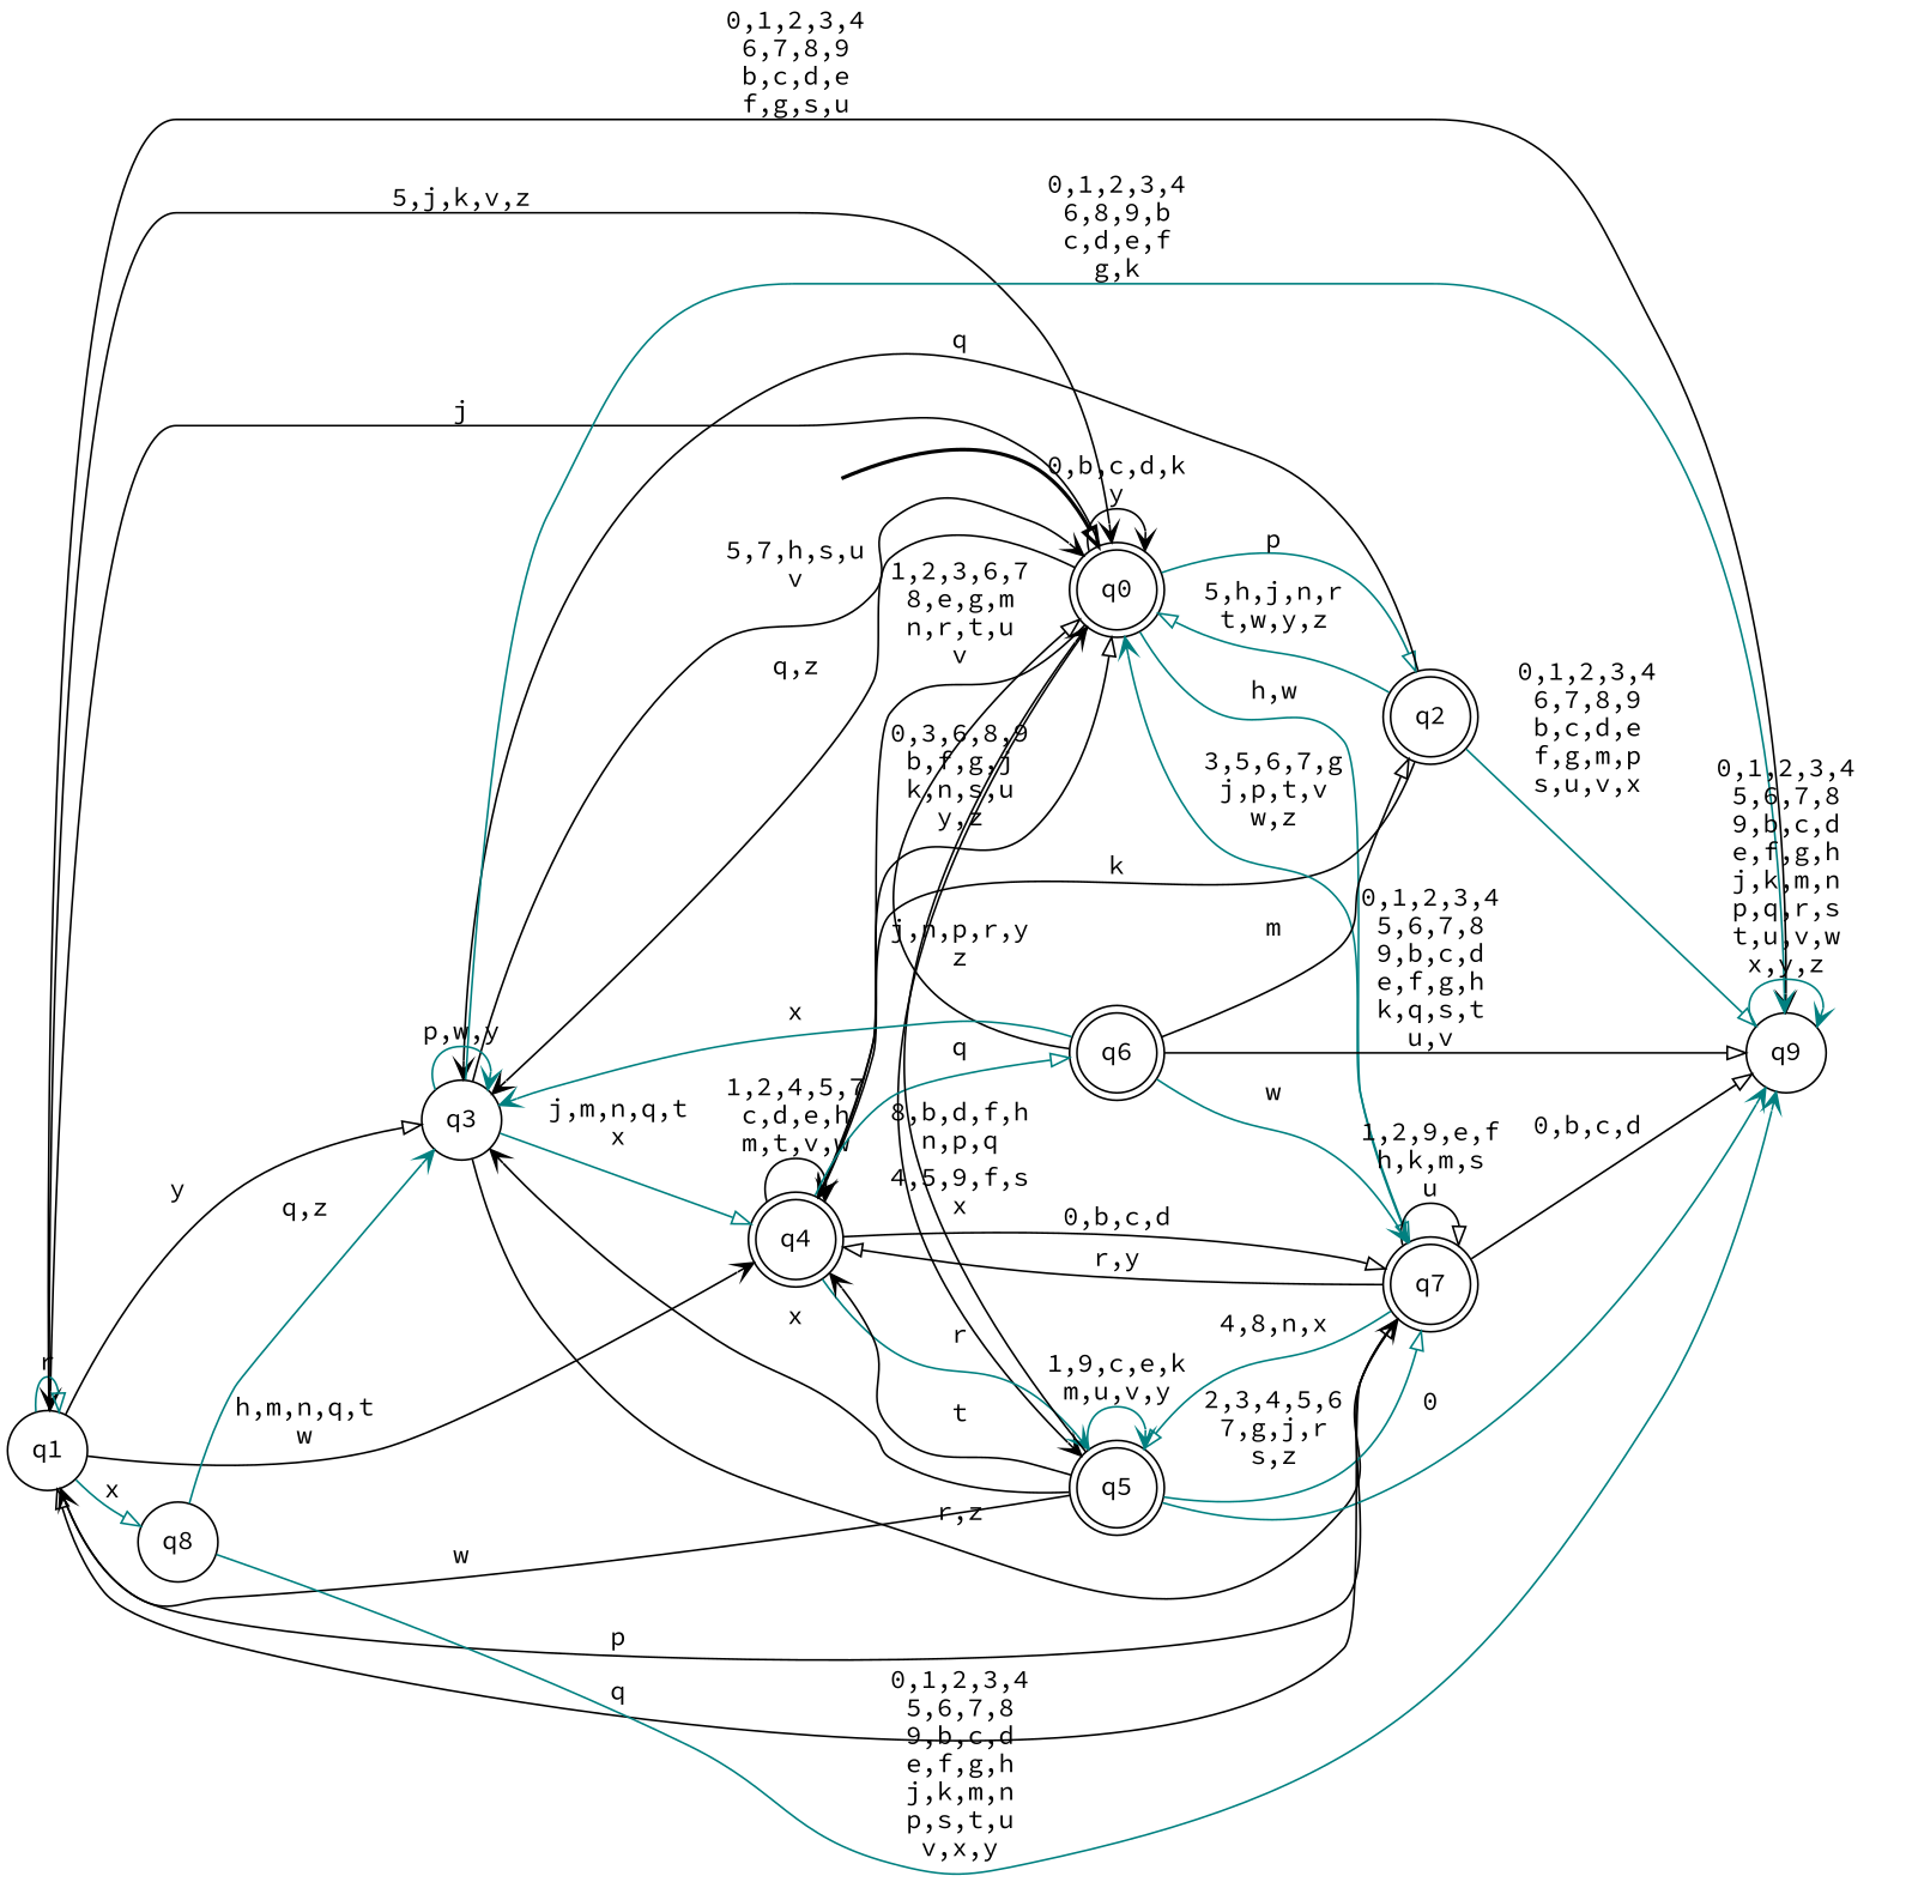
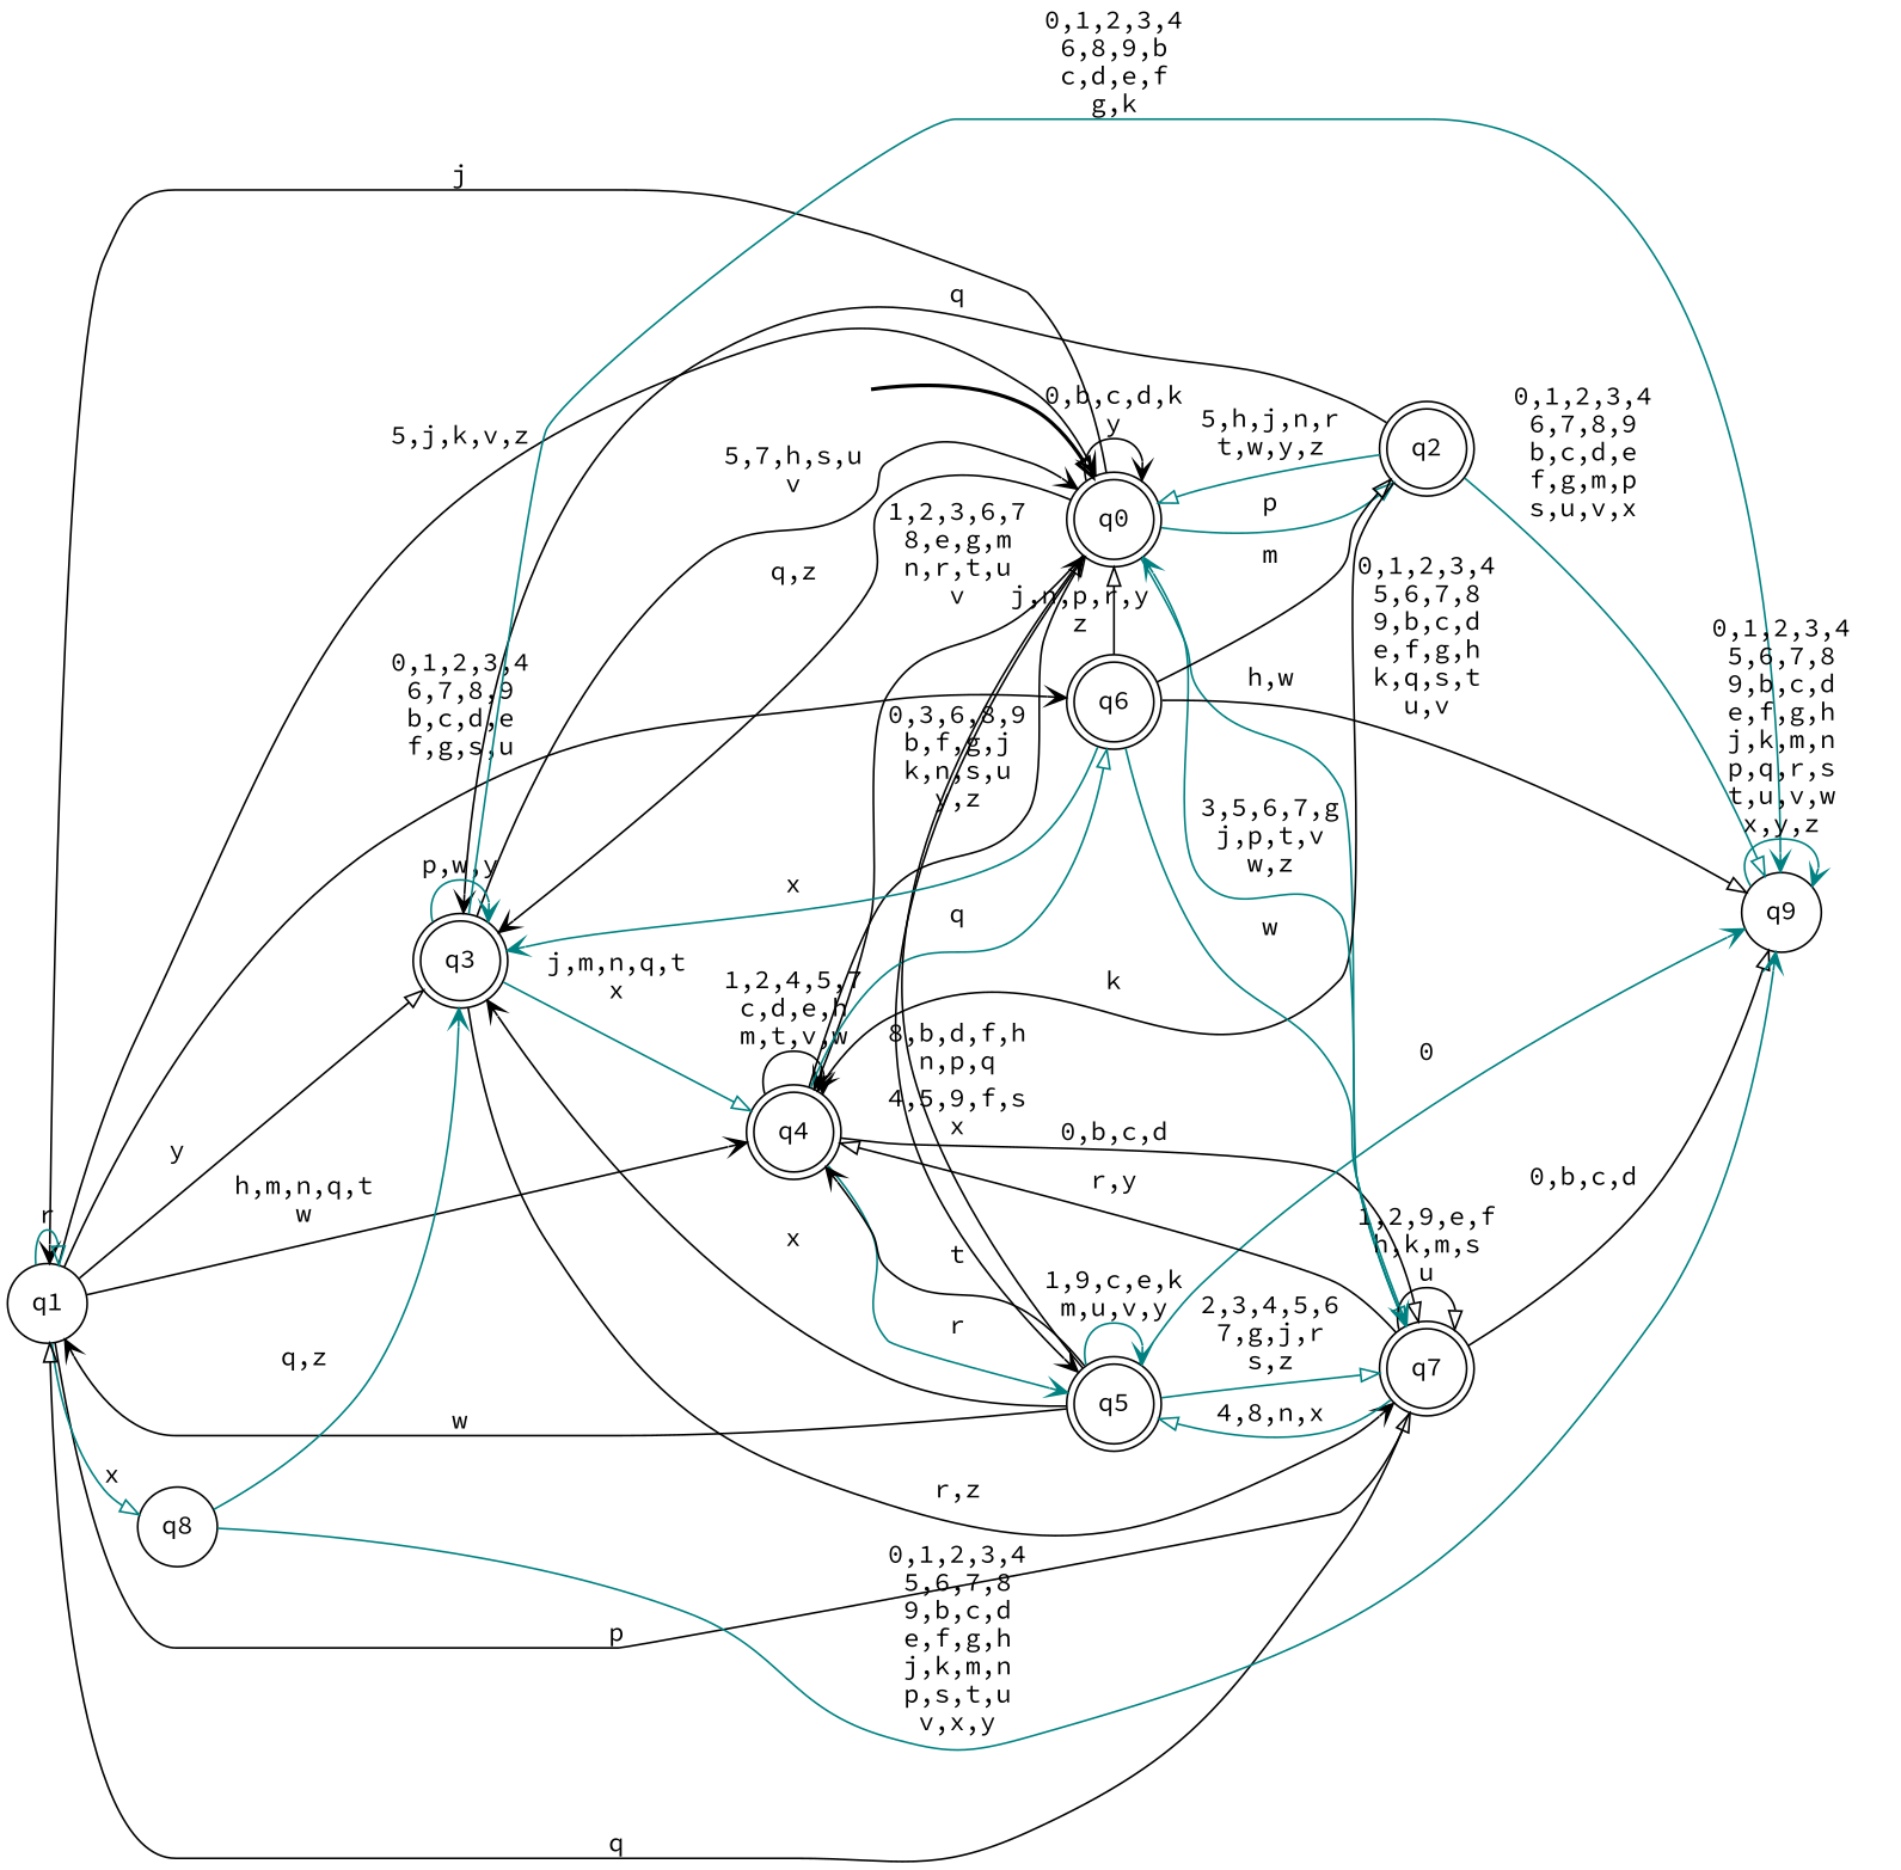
  digraph {
    fontname="Source Code Pro"
    rankdir=LR
    node [fontname="Source Code Pro" shape=doublecircle style="rounded,filled" color=black fillcolor=white]
    edge [arrowhead=vee color=black fontname="Source Code Pro"]
    __start0 [height=0 shape=none style=invis width=0 color="" fillcolor=""]
    n2 [label=q0]
    n3 [label=q1 shape=circle style=filled]
    n4 [label=q2]
-   n5 [label=q3 shape=circle]
+   n5 [label=q3]
    n6 [label=q4]
    n7 [label=q5]
    n8 [label=q7]
    n9 [label=q8 shape=circle style=filled]
    n10 [label=q9 shape=circle style=filled]
    n11 [label=q6]
    subgraph cluster_1 {
      nodesep=0.15
      ranksep=0.15
      style=invis
      __start0
      n2
    }
    __start0 -> n2 [arrowhead=onormal penwidth=2]
    n2 -> n2 [label="0,b,c,d,k\ny"]
    n2 -> n3 [label=j]
    n2 -> n4 [arrowhead=onormal color=teal label=p]
    n2 -> n5 [label="q,z"]
    n2 -> n6 [label="1,2,3,6,7\n8,e,g,m\nn,r,t,u\nv"]
    n2 -> n7 [label="4,5,9,f,s\nx"]
    n2 -> n8 [arrowhead=onormal color=teal label="h,w"]
    n3 -> n2 [label="5,j,k,v,z"]
    n3 -> n3 [arrowhead=onormal color=teal label=r]
    n3 -> n5 [arrowhead=onormal label=y]
    n3 -> n6 [label="h,m,n,q,t\nw"]
    n3 -> n8 [arrowhead=onormal label=p]
    n3 -> n9 [arrowhead=onormal color=teal label=x]
-   n3 -> n10 [label="0,1,2,3,4\n6,7,8,9\nb,c,d,e\nf,g,s,u"]
+   n3 -> n11 [label="0,1,2,3,4\n6,7,8,9\nb,c,d,e\nf,g,s,u"]
    n4 -> n2 [arrowhead=onormal color=teal label="5,h,j,n,r\nt,w,y,z"]
    n4 -> n5 [label=q]
    n4 -> n6 [label=k]
    n4 -> n10 [arrowhead=onormal color=teal label="0,1,2,3,4\n6,7,8,9\nb,c,d,e\nf,g,m,p\ns,u,v,x"]
    n5 -> n2 [label="5,7,h,s,u\nv"]
    n5 -> n5 [color=teal label="p,w,y"]
    n5 -> n6 [arrowhead=onormal color=teal label="j,m,n,q,t\nx"]
    n5 -> n8 [label="r,z"]
    n5 -> n10 [color=teal label="0,1,2,3,4\n6,8,9,b\nc,d,e,f\ng,k"]
    n6 -> n2 [arrowhead=onormal label="0,3,6,8,9\nb,f,g,j\nk,n,s,u\ny,z"]
    n6 -> n6 [label="1,2,4,5,7\nc,d,e,h\nm,t,v,w"]
    n6 -> n7 [color=teal label=r]
    n6 -> n8 [arrowhead=onormal label="0,b,c,d"]
    n6 -> n11 [arrowhead=onormal color=teal label=q]
    n7 -> n2 [label="8,b,d,f,h\nn,p,q"]
    n7 -> n3 [label=w]
    n7 -> n5 [label=x]
    n7 -> n6 [label=t]
    n7 -> n7 [color=teal label="1,9,c,e,k\nm,u,v,y"]
    n7 -> n8 [arrowhead=onormal color=teal label="2,3,4,5,6\n7,g,j,r\ns,z"]
    n7 -> n10 [color=teal label=0]
    n8 -> n2 [color=teal label="3,5,6,7,g\nj,p,t,v\nw,z"]
    n8 -> n3 [arrowhead=onormal label=q]
    n8 -> n6 [arrowhead=onormal label="r,y"]
    n8 -> n7 [arrowhead=onormal color=teal label="4,8,n,x"]
    n8 -> n8 [arrowhead=onormal label="1,2,9,e,f\nh,k,m,s\nu"]
    n8 -> n10 [arrowhead=onormal label="0,b,c,d"]
    n9 -> n5 [color=teal label="q,z"]
    n9 -> n10 [color=teal label="0,1,2,3,4\n5,6,7,8\n9,b,c,d\ne,f,g,h\nj,k,m,n\np,s,t,u\nv,x,y"]
    n10 -> n10 [color=teal label="0,1,2,3,4\n5,6,7,8\n9,b,c,d\ne,f,g,h\nj,k,m,n\np,q,r,s\nt,u,v,w\nx,y,z"]
    n11 -> n2 [arrowhead=onormal label="j,n,p,r,y\nz"]
    n11 -> n4 [arrowhead=onormal label=m]
    n11 -> n5 [color=teal label=x]
    n11 -> n8 [color=teal label=w]
    n11 -> n10 [arrowhead=onormal label="0,1,2,3,4\n5,6,7,8\n9,b,c,d\ne,f,g,h\nk,q,s,t\nu,v"]
  }
